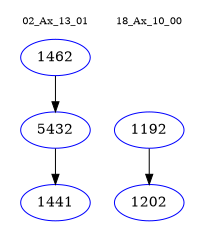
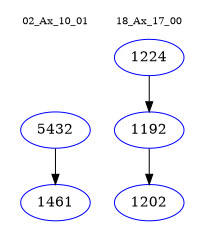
  digraph {
    node [color=blue]
    edge [color=black]
-   n1 [label=1462]
    n2 [label=5432]
-   n3 [label=1441]
+   n3 [label=1461]
+   n4 [label=1224]
    n5 [label=1192]
    n6 [label=1202]
    subgraph cluster_1 {
      color=white
      fontsize=10
-     label="02_Ax_13_01"
-     n1
+     label="02_Ax_10_01"
      n2
      n3
    }
    subgraph cluster_2 {
      color=white
      fontsize=10
-     label="18_Ax_10_00"
+     label="18_Ax_17_00"
+     n4
      n5
      n6
    }
-   n1 -> n2
    n2 -> n3
+   n4 -> n5
    n5 -> n6
  }
